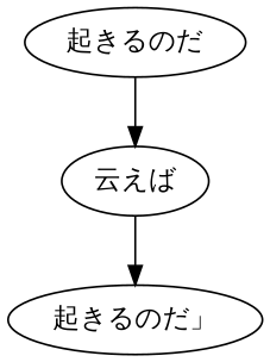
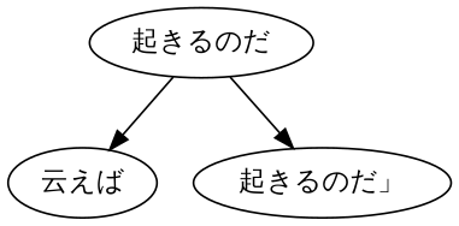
  digraph {
    n1 [label="起きるのだ"]
    n2 [label="云えば"]
    n3 [label="起きるのだ」"]
    n1 -> n2
-   n2 -> n3
+   n1 -> n3
  }
